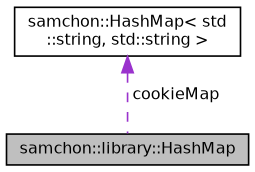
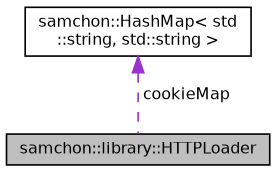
  digraph {
    node [color=black fontname=Helvetica fontsize=10 shape=record style=filled]
-   n1 [fillcolor=grey75 fontcolor=black height=0.2 label="samchon::library::HashMap" width=0.4]
+   n1 [fillcolor=grey75 fontcolor=black height=0.2 label="samchon::library::HTTPLoader" width=0.4]
    n2 [fillcolor=white height=0.2 label="samchon::HashMap\< std\l::string, std::string \>" width=0.4]
    n2 -> n1 [color=darkorchid3 dir=back fontname=Helvetica fontsize=10 label=" cookieMap" labelfontname=Helvetica labelfontsize=10 style=dashed]
  }
